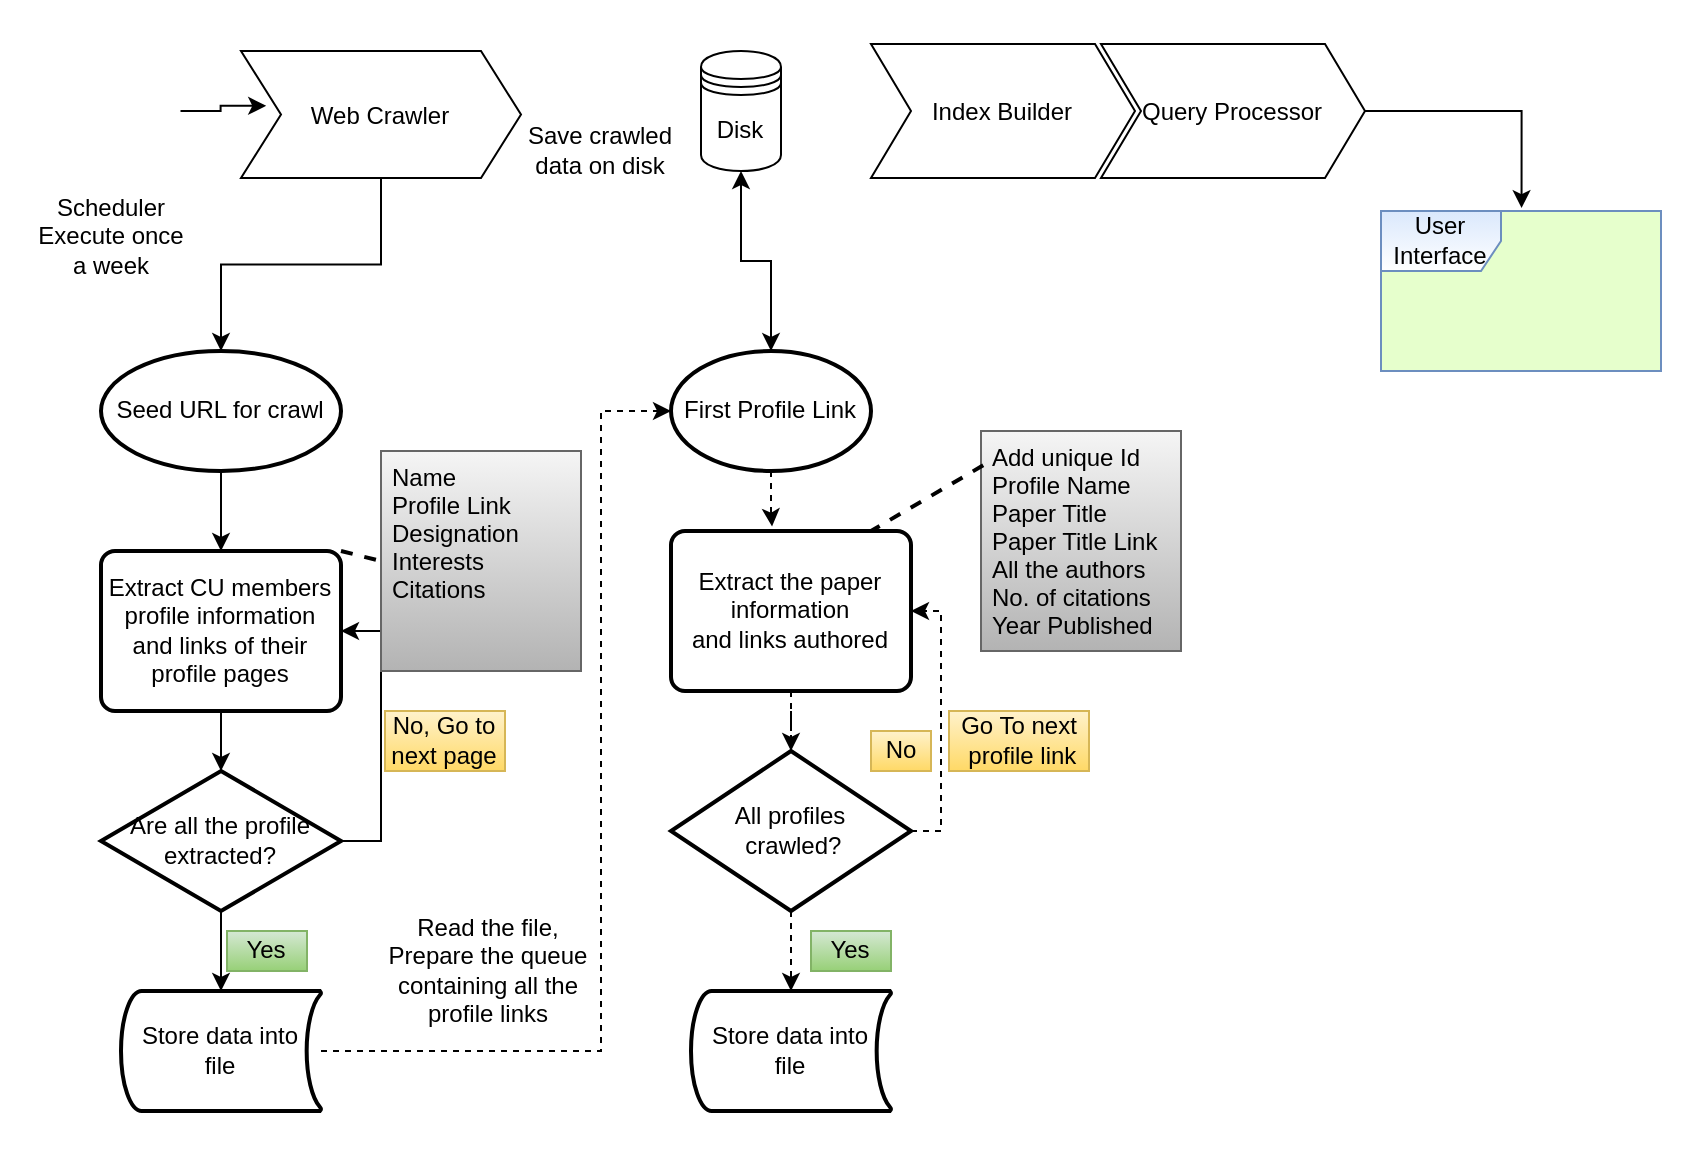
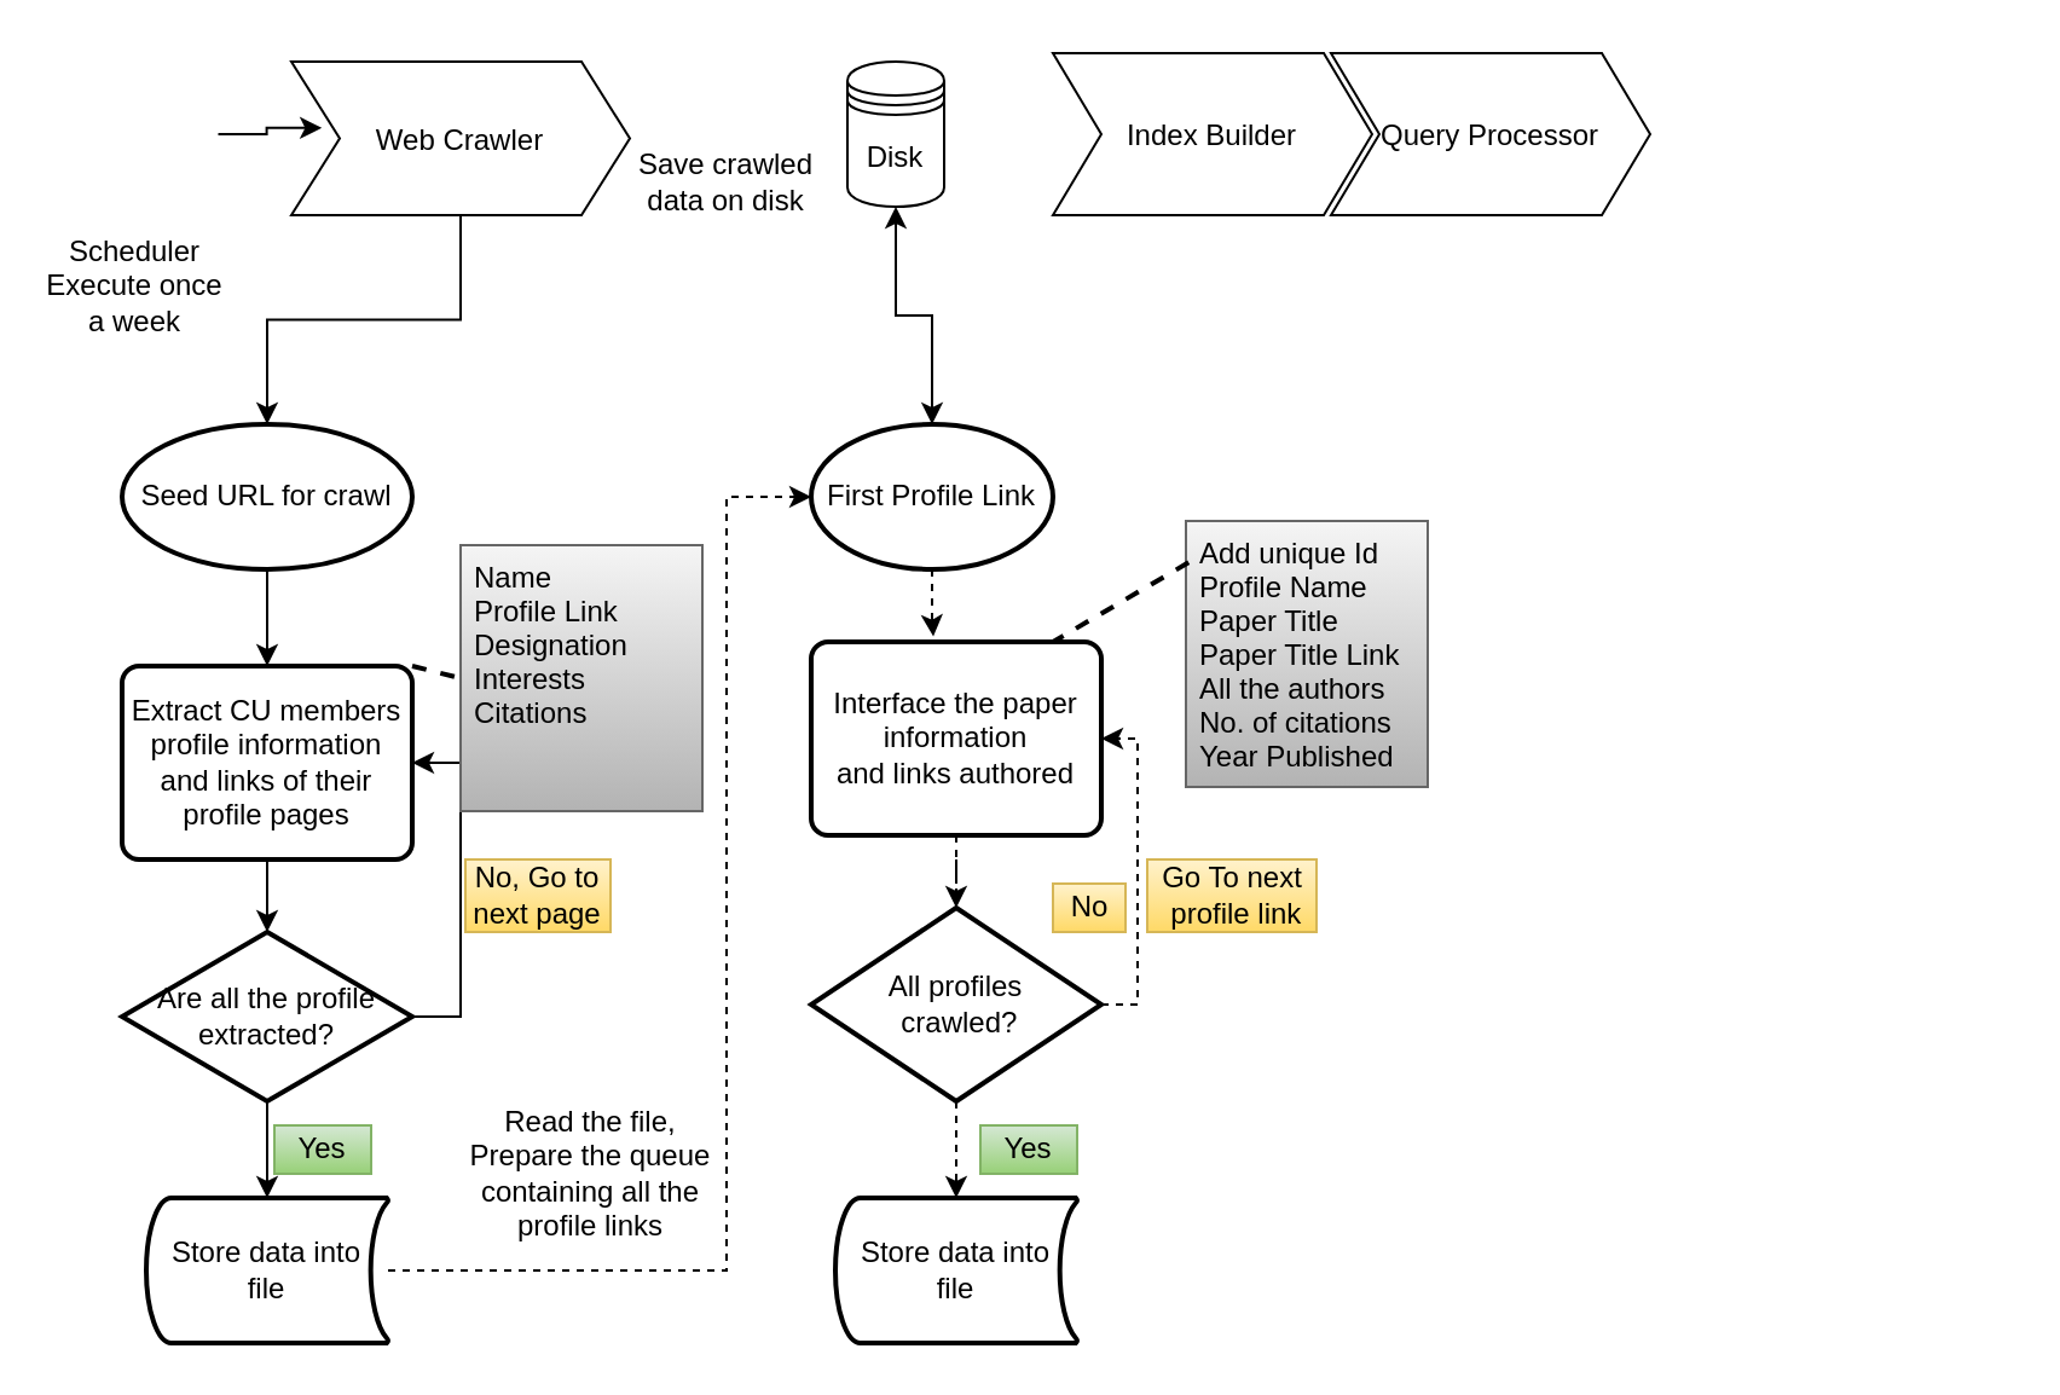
  <mxCell id="0" />
  <mxCell id="1" parent="0" />
- <mxCell id="2" value="User Interface" style="shape=umlFrame;whiteSpace=wrap;html=1;fillColor=#dae8fc;strokeColor=#6c8ebf;gradientColor=#ffffff;swimlaneFillColor=#E6FFCC;" vertex="1" parent="1"><mxGeometry x="690" y="105" width="140" height="80" as="geometry" /></mxCell>
  <mxCell id="3" value="Index Builder" style="shape=step;perimeter=stepPerimeter;fixedSize=1;points=[];align=center;" vertex="1" parent="1"><mxGeometry x="435" y="21.5" width="132" height="67" as="geometry" /></mxCell>
  <mxCell id="4" style="edgeStyle=orthogonalEdgeStyle;rounded=0;orthogonalLoop=1;jettySize=auto;html=1;startArrow=none;startFill=0;" edge="1" parent="1" source="5" target="14"><mxGeometry relative="1" as="geometry" /></mxCell>
  <mxCell id="5" value="Web Crawler" style="shape=step;perimeter=stepPerimeter;fixedSize=1;points=[];" vertex="1" parent="1"><mxGeometry x="120" y="25" width="140" height="63.5" as="geometry" /></mxCell>
- <mxCell id="6" style="edgeStyle=orthogonalEdgeStyle;rounded=0;orthogonalLoop=1;jettySize=auto;html=1;entryX=0.502;entryY=-0.018;entryDx=0;entryDy=0;entryPerimeter=0;startArrow=none;startFill=0;" edge="1" parent="1" source="7" target="2"><mxGeometry relative="1" as="geometry" /></mxCell>
  <mxCell id="7" value="Query Processor" style="shape=step;perimeter=stepPerimeter;fixedSize=1;points=[];align=center;fontSize=12;" vertex="1" parent="1"><mxGeometry x="550" y="21.5" width="132" height="67" as="geometry" /></mxCell>
  <mxCell id="8" style="edgeStyle=orthogonalEdgeStyle;rounded=0;orthogonalLoop=1;jettySize=auto;html=1;startArrow=classic;startFill=1;" edge="1" parent="1" source="9" target="27"><mxGeometry relative="1" as="geometry" /></mxCell>
  <mxCell id="9" value="Disk" style="shape=datastore;whiteSpace=wrap;html=1;gradientColor=#ffffff;" vertex="1" parent="1"><mxGeometry x="350" y="25" width="40" height="60" as="geometry" /></mxCell>
  <mxCell id="10" value="Save crawled data on disk" style="text;html=1;strokeColor=none;fillColor=none;align=center;verticalAlign=middle;whiteSpace=wrap;rounded=0;" vertex="1" parent="1"><mxGeometry x="260" y="65" width="80" height="20" as="geometry" /></mxCell>
  <mxCell id="11" style="edgeStyle=orthogonalEdgeStyle;rounded=0;orthogonalLoop=1;jettySize=auto;html=1;entryX=0.09;entryY=0.432;entryDx=0;entryDy=0;entryPerimeter=0;startArrow=none;startFill=0;" edge="1" parent="1" source="12" target="5"><mxGeometry relative="1" as="geometry" /></mxCell>
  <mxCell id="12" value="Scheduler&lt;br&gt;Execute once &lt;br&gt;a week" style="shape=image;html=1;verticalAlign=top;verticalLabelPosition=bottom;labelBackgroundColor=#ffffff;imageAspect=0;aspect=fixed;image=https://cdn0.iconfinder.com/data/icons/simpline-mix/64/simpline_26-128.png;gradientColor=#ffffff;" vertex="1" parent="1"><mxGeometry x="20" y="20.13" width="69.75" height="69.75" as="geometry" /></mxCell>
  <mxCell id="13" style="edgeStyle=orthogonalEdgeStyle;rounded=0;orthogonalLoop=1;jettySize=auto;html=1;entryX=0.5;entryY=0;entryDx=0;entryDy=0;startArrow=none;startFill=0;fontSize=12;" edge="1" parent="1" source="14" target="16"><mxGeometry relative="1" as="geometry" /></mxCell>
  <mxCell id="14" value="Seed URL for crawl" style="strokeWidth=2;html=1;shape=mxgraph.flowchart.start_1;whiteSpace=wrap;gradientColor=#ffffff;fontSize=12;align=center;" vertex="1" parent="1"><mxGeometry x="50" y="175" width="120" height="60" as="geometry" /></mxCell>
  <mxCell id="15" style="edgeStyle=orthogonalEdgeStyle;rounded=0;orthogonalLoop=1;jettySize=auto;html=1;entryX=0.5;entryY=0;entryDx=0;entryDy=0;entryPerimeter=0;startArrow=none;startFill=0;fontSize=12;" edge="1" parent="1" source="16" target="19"><mxGeometry relative="1" as="geometry" /></mxCell>
  <mxCell id="16" value="Extract CU members profile information and links of their profile pages" style="rounded=1;whiteSpace=wrap;html=1;absoluteArcSize=1;arcSize=14;strokeWidth=2;gradientColor=#ffffff;fontSize=12;align=center;" vertex="1" parent="1"><mxGeometry x="50" y="275" width="120" height="80" as="geometry" /></mxCell>
  <mxCell id="17" style="edgeStyle=orthogonalEdgeStyle;rounded=0;orthogonalLoop=1;jettySize=auto;html=1;startArrow=none;startFill=0;fontSize=12;entryX=1;entryY=0.5;entryDx=0;entryDy=0;exitX=1;exitY=0.5;exitDx=0;exitDy=0;exitPerimeter=0;" edge="1" parent="1" source="19" target="16"><mxGeometry relative="1" as="geometry"><mxPoint x="210" y="315" as="targetPoint" /></mxGeometry></mxCell>
  <mxCell id="18" style="edgeStyle=orthogonalEdgeStyle;rounded=0;orthogonalLoop=1;jettySize=auto;html=1;entryX=0.5;entryY=0;entryDx=0;entryDy=0;entryPerimeter=0;startArrow=none;startFill=0;fontSize=12;" edge="1" parent="1" source="19" target="22"><mxGeometry relative="1" as="geometry" /></mxCell>
  <mxCell id="19" value="Are all the profile extracted?" style="strokeWidth=2;html=1;shape=mxgraph.flowchart.decision;whiteSpace=wrap;gradientColor=#ffffff;fontSize=12;align=center;" vertex="1" parent="1"><mxGeometry x="50" y="385" width="120" height="70" as="geometry" /></mxCell>
  <mxCell id="20" value="No, Go to next page" style="text;html=1;strokeColor=#d6b656;fillColor=#fff2cc;align=center;verticalAlign=middle;whiteSpace=wrap;rounded=0;fontSize=12;gradientColor=#ffd966;" vertex="1" parent="1"><mxGeometry x="192" y="355" width="60" height="30" as="geometry" /></mxCell>
  <mxCell id="21" style="edgeStyle=orthogonalEdgeStyle;rounded=0;orthogonalLoop=1;jettySize=auto;html=1;entryX=0;entryY=0.5;entryDx=0;entryDy=0;entryPerimeter=0;dashed=1;startArrow=none;startFill=0;fontSize=12;" edge="1" parent="1" source="22" target="27"><mxGeometry relative="1" as="geometry"><Array as="points"><mxPoint x="300" y="525" /><mxPoint x="300" y="205" /></Array></mxGeometry></mxCell>
  <mxCell id="22" value="Store data into&lt;br&gt;file" style="strokeWidth=2;html=1;shape=mxgraph.flowchart.stored_data;whiteSpace=wrap;gradientColor=#ffffff;fontSize=12;align=center;" vertex="1" parent="1"><mxGeometry x="60" y="495" width="100" height="60" as="geometry" /></mxCell>
  <mxCell id="23" value="Yes" style="text;html=1;strokeColor=#82b366;fillColor=#d5e8d4;align=center;verticalAlign=middle;whiteSpace=wrap;rounded=0;fontSize=12;gradientColor=#97d077;" vertex="1" parent="1"><mxGeometry x="113" y="465" width="40" height="20" as="geometry" /></mxCell>
  <mxCell id="24" value="Name&#10;Profile Link&#10;Designation&#10;Interests&#10;Citations&#10;" style="text;fillColor=#f5f5f5;align=left;verticalAlign=top;spacingLeft=4;spacingRight=4;overflow=hidden;rotatable=0;points=[[0,0.5],[1,0.5]];portConstraint=eastwest;fontSize=12;gradientColor=#b3b3b3;strokeColor=#666666;" vertex="1" parent="1"><mxGeometry x="190" y="225" width="100" height="110" as="geometry" /></mxCell>
  <mxCell id="25" value="" style="endArrow=none;dashed=1;html=1;strokeWidth=2;fontSize=12;entryX=0;entryY=0.5;entryDx=0;entryDy=0;" edge="1" parent="1" target="24"><mxGeometry width="50" height="50" relative="1" as="geometry"><mxPoint x="170" y="275" as="sourcePoint" /><mxPoint x="220" y="225" as="targetPoint" /></mxGeometry></mxCell>
  <mxCell id="26" style="edgeStyle=orthogonalEdgeStyle;rounded=0;orthogonalLoop=1;jettySize=auto;html=1;entryX=0.421;entryY=-0.028;entryDx=0;entryDy=0;entryPerimeter=0;dashed=1;startArrow=none;startFill=0;fontSize=12;" edge="1" parent="1" source="27" target="30"><mxGeometry relative="1" as="geometry" /></mxCell>
  <mxCell id="27" value="First Profile Link" style="strokeWidth=2;html=1;shape=mxgraph.flowchart.start_2;whiteSpace=wrap;gradientColor=#ffffff;fontSize=12;align=center;" vertex="1" parent="1"><mxGeometry x="335" y="175" width="100" height="60" as="geometry" /></mxCell>
  <mxCell id="28" value="Read the file,&lt;br&gt;Prepare the queue containing all the profile links" style="text;html=1;strokeColor=none;fillColor=none;align=center;verticalAlign=middle;whiteSpace=wrap;rounded=0;fontSize=12;" vertex="1" parent="1"><mxGeometry x="190" y="465" width="108" height="40" as="geometry" /></mxCell>
  <mxCell id="29" style="edgeStyle=orthogonalEdgeStyle;rounded=0;orthogonalLoop=1;jettySize=auto;html=1;entryX=0.5;entryY=0;entryDx=0;entryDy=0;entryPerimeter=0;dashed=1;startArrow=none;startFill=0;fontSize=12;" edge="1" parent="1" source="30" target="35"><mxGeometry relative="1" as="geometry" /></mxCell>
- <mxCell id="30" value="Extract the paper information &lt;br&gt;and links authored" style="rounded=1;whiteSpace=wrap;html=1;absoluteArcSize=1;arcSize=14;strokeWidth=2;gradientColor=#ffffff;fontSize=12;align=center;" vertex="1" parent="1"><mxGeometry x="335" y="265" width="120" height="80" as="geometry" /></mxCell>
+ <mxCell id="30" value="Interface the paper information &lt;br&gt;and links authored" style="rounded=1;whiteSpace=wrap;html=1;absoluteArcSize=1;arcSize=14;strokeWidth=2;gradientColor=#ffffff;fontSize=12;align=center;" vertex="1" parent="1"><mxGeometry x="335" y="265" width="120" height="80" as="geometry" /></mxCell>
  <mxCell id="31" value="Add unique Id&#10;Profile Name&#10;Paper Title&#10;Paper Title Link&#10;All the authors&#10;No. of citations&#10;Year Published&#10;" style="text;fillColor=#f5f5f5;align=left;verticalAlign=top;spacingLeft=4;spacingRight=4;overflow=hidden;rotatable=0;points=[[0,0.5],[1,0.5]];portConstraint=eastwest;fontSize=12;gradientColor=#b3b3b3;strokeColor=#666666;" vertex="1" parent="1"><mxGeometry x="490" y="215" width="100" height="110" as="geometry" /></mxCell>
  <mxCell id="32" value="" style="endArrow=none;dashed=1;html=1;strokeWidth=2;fontSize=12;exitX=0.011;exitY=0.156;exitDx=0;exitDy=0;exitPerimeter=0;" edge="1" parent="1" source="31"><mxGeometry width="50" height="50" relative="1" as="geometry"><mxPoint x="485" y="245" as="sourcePoint" /><mxPoint x="435" y="265" as="targetPoint" /><Array as="points" /></mxGeometry></mxCell>
  <mxCell id="33" style="edgeStyle=orthogonalEdgeStyle;rounded=0;orthogonalLoop=1;jettySize=auto;html=1;entryX=1;entryY=0.5;entryDx=0;entryDy=0;dashed=1;startArrow=none;startFill=0;fontSize=12;" edge="1" parent="1" source="35" target="30"><mxGeometry relative="1" as="geometry"><Array as="points"><mxPoint x="470" y="415" /><mxPoint x="470" y="305" /></Array></mxGeometry></mxCell>
  <mxCell id="34" style="edgeStyle=orthogonalEdgeStyle;rounded=0;orthogonalLoop=1;jettySize=auto;html=1;entryX=0.5;entryY=0;entryDx=0;entryDy=0;entryPerimeter=0;dashed=1;startArrow=none;startFill=0;fontSize=12;" edge="1" parent="1" source="35" target="37"><mxGeometry relative="1" as="geometry" /></mxCell>
  <mxCell id="35" value="All profiles&lt;br&gt;&amp;nbsp;crawled?" style="strokeWidth=2;html=1;shape=mxgraph.flowchart.decision;whiteSpace=wrap;gradientColor=#ffffff;fontSize=12;align=center;" vertex="1" parent="1"><mxGeometry x="335" y="375" width="120" height="80" as="geometry" /></mxCell>
  <mxCell id="36" value="No" style="text;html=1;align=center;verticalAlign=middle;resizable=0;points=[];autosize=1;fontSize=12;gradientColor=#ffd966;fillColor=#fff2cc;strokeColor=#d6b656;" vertex="1" parent="1"><mxGeometry x="435" y="365" width="30" height="20" as="geometry" /></mxCell>
  <mxCell id="37" value="Store data into&lt;br&gt;file" style="strokeWidth=2;html=1;shape=mxgraph.flowchart.stored_data;whiteSpace=wrap;gradientColor=#ffffff;fontSize=12;align=center;" vertex="1" parent="1"><mxGeometry x="345" y="495" width="100" height="60" as="geometry" /></mxCell>
  <mxCell id="38" value="Yes" style="text;html=1;strokeColor=#82b366;fillColor=#d5e8d4;align=center;verticalAlign=middle;whiteSpace=wrap;rounded=0;fontSize=12;gradientColor=#97d077;" vertex="1" parent="1"><mxGeometry x="405" y="465" width="40" height="20" as="geometry" /></mxCell>
  <mxCell id="39" value="Go To next&lt;br&gt;&amp;nbsp;profile link" style="text;html=1;align=center;verticalAlign=middle;resizable=0;points=[];autosize=1;fontSize=12;gradientColor=#ffd966;fillColor=#fff2cc;strokeColor=#d6b656;" vertex="1" parent="1"><mxGeometry x="474" y="355" width="70" height="30" as="geometry" /></mxCell>
